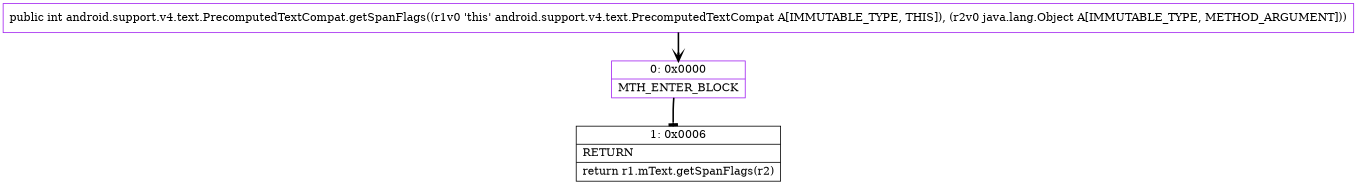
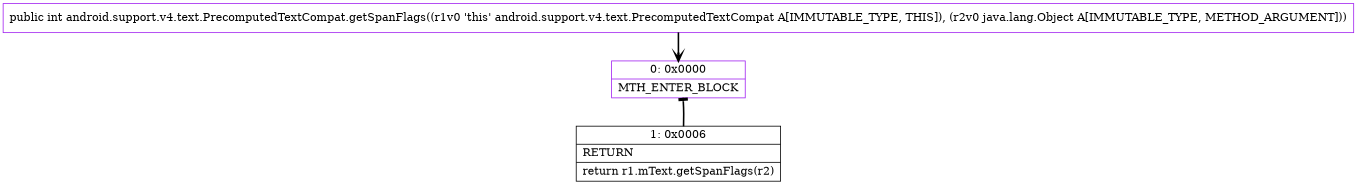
  digraph {
    node [shape=record color=purple]
    edge [style=bold]
    n1 [label="{0\:\ 0x0000|MTH_ENTER_BLOCK\l}"]
    n2 [label="{1\:\ 0x0006|RETURN\l|return r1.mText.getSpanFlags(r2)\l}" color=black]
    n3 [label="{public int android.support.v4.text.PrecomputedTextCompat.getSpanFlags((r1v0 'this' android.support.v4.text.PrecomputedTextCompat A[IMMUTABLE_TYPE, THIS]), (r2v0 java.lang.Object A[IMMUTABLE_TYPE, METHOD_ARGUMENT])) }"]
-   n1 -> n2 [arrowhead=tee]
+   n2 -> n1 [arrowhead=tee]
    n3 -> n1 [arrowhead=vee]
  }
